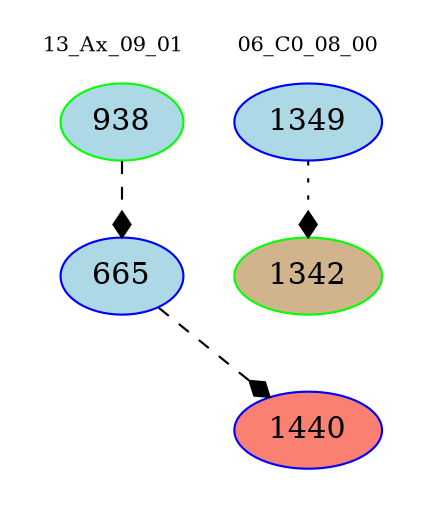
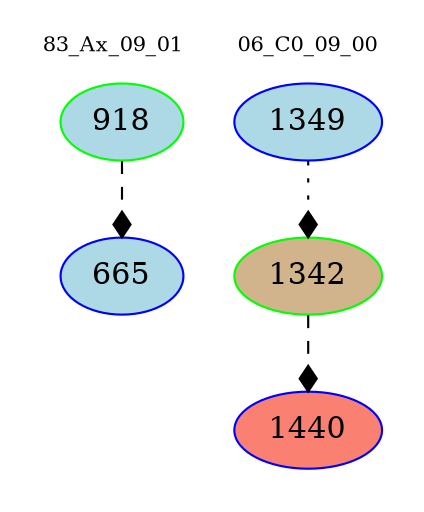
  digraph {
    node [color=blue fillcolor=lightblue style=filled]
    edge [arrowhead=diamond color=black style=dashed]
-   n1 [color=green label=938]
+   n1 [color=green label=918]
    n2 [label=665]
    n3 [label=1349]
    n4 [color=green fillcolor=tan label=1342]
    n5 [fillcolor=salmon label=1440]
    subgraph cluster_1 {
      color=white
      fontsize=10
-     label="13_Ax_09_01"
+     label="83_Ax_09_01"
      n1
      n2
    }
    subgraph cluster_2 {
      color=white
      fontsize=10
-     label="06_C0_08_00"
+     label="06_C0_09_00"
      n3
      n4
      n5
    }
    n1 -> n2
    n3 -> n4 [style=dotted]
-   n2 -> n5
+   n4 -> n5
  }
